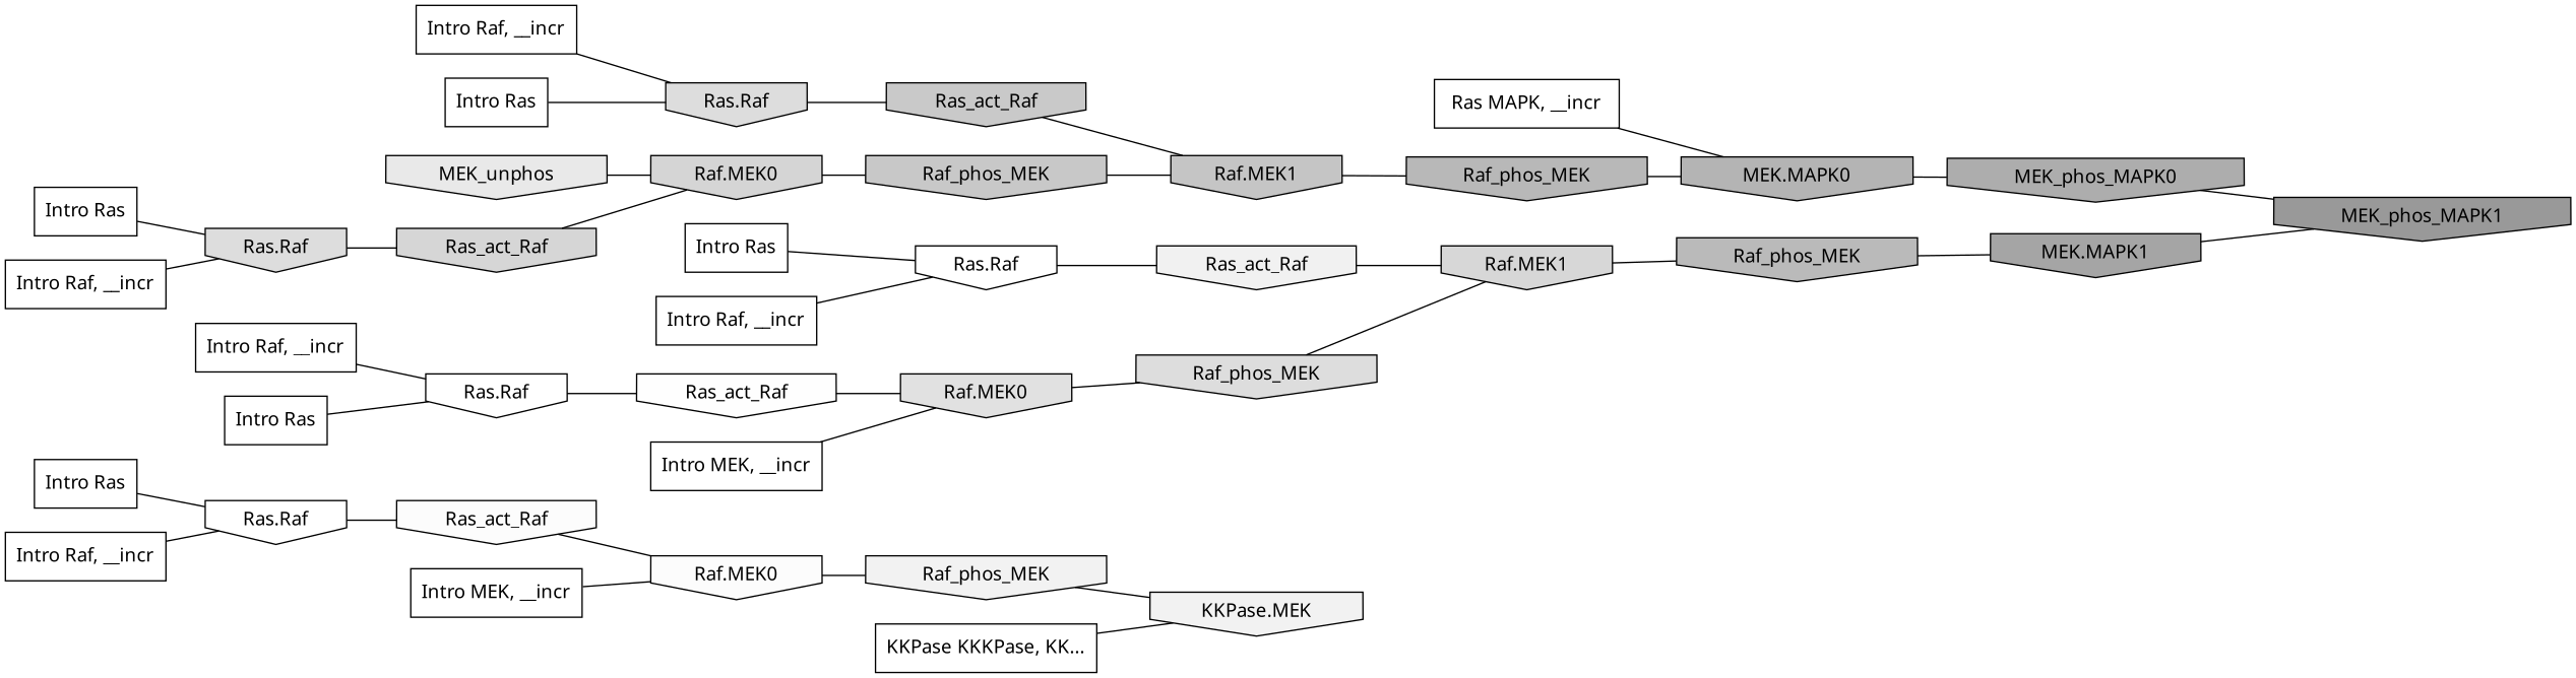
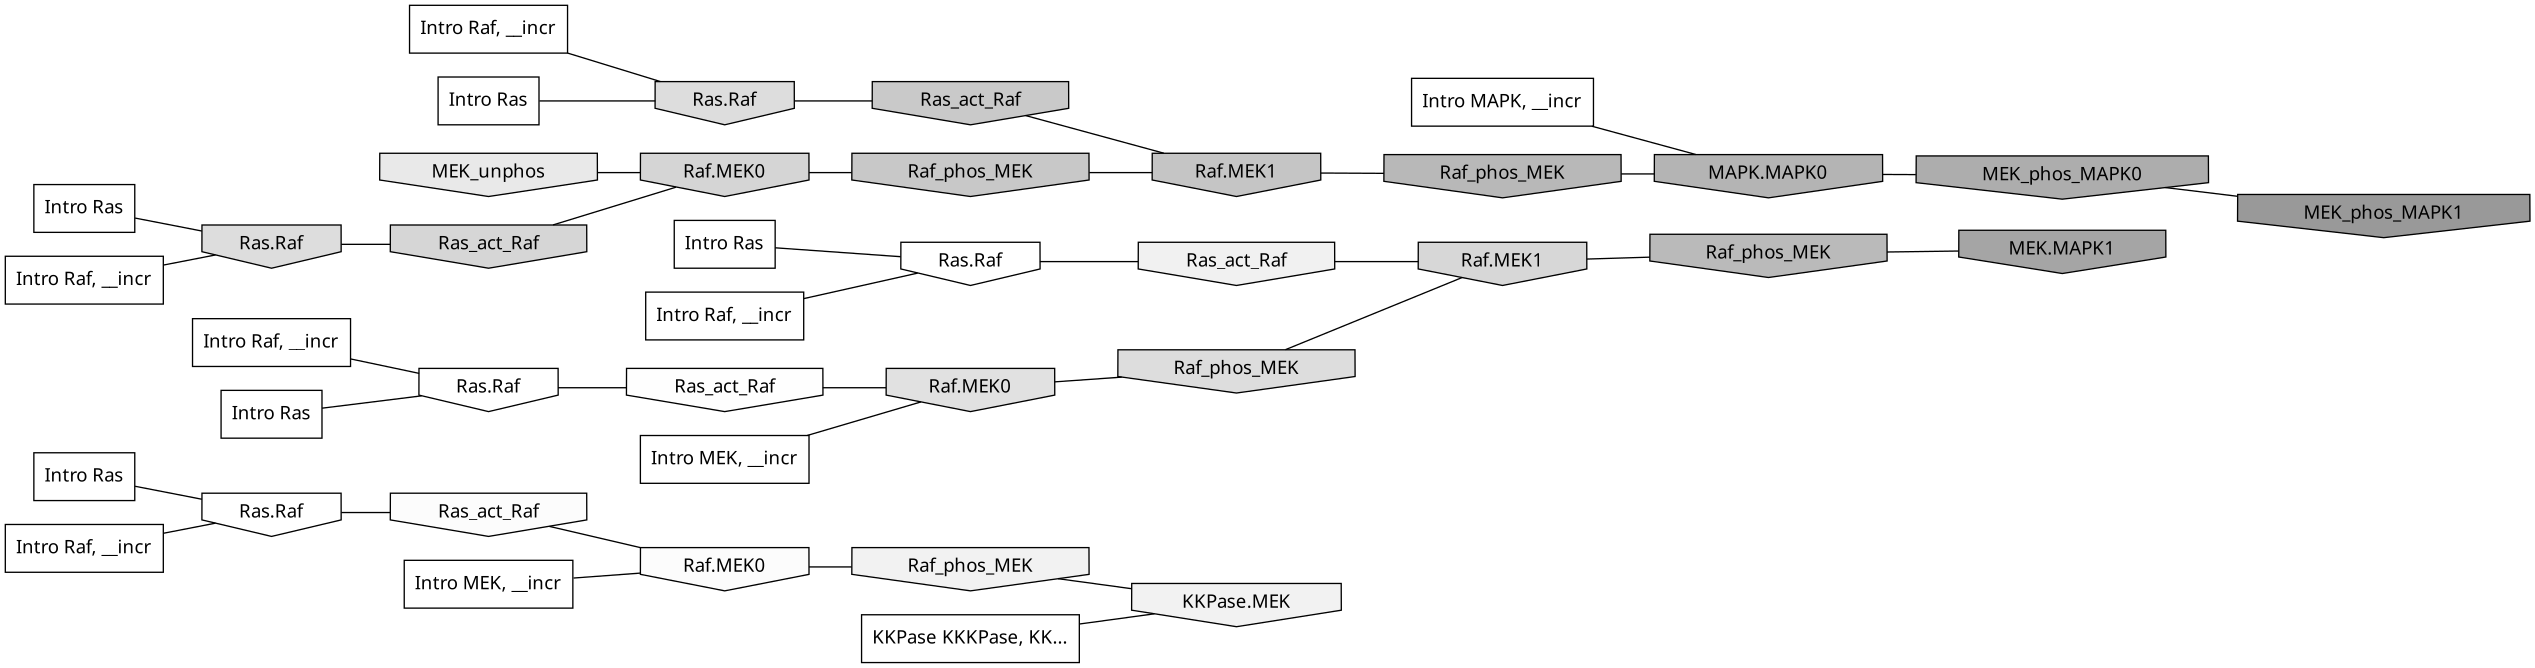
  digraph {
    rankdir=LR
    ranksep=0.30
    node [fillcolor="0.000 0.000 1.000" fontname="CMU Serif" shape=invhouse style=filled]
    edge [color="0.000 0.000 0.000" dir=none fontname="CMU Serif"]
    n1 [label="Intro Ras" shape=rectangle]
    n2 [label="Ras.Raf"]
    n3 [fillcolor="0.000 0.000 0.986" label=Ras_act_Raf]
    n4 [label="Intro Ras" shape=rectangle]
    n5 [label="Ras.Raf"]
    n6 [fillcolor="0.000 0.000 0.945" label=Ras_act_Raf]
    n7 [label="Intro Ras" shape=rectangle]
    n8 [fillcolor="0.000 0.000 0.864" label="Ras.Raf"]
    n9 [fillcolor="0.000 0.000 0.839" label=Ras_act_Raf]
    n10 [label="Intro Ras" shape=rectangle]
    n11 [fillcolor="0.000 0.000 0.865" label="Ras.Raf"]
    n12 [fillcolor="0.000 0.000 0.787" label=Ras_act_Raf]
    n13 [label="Intro Ras" shape=rectangle]
    n14 [label="Ras.Raf"]
    n15 [fillcolor="0.000 0.000 0.994" label=Ras_act_Raf]
    n16 [label="Intro Raf, __incr" shape=rectangle]
    n17 [label="Intro Raf, __incr" shape=rectangle]
    n18 [label="Intro Raf, __incr" shape=rectangle]
    n19 [label="Intro Raf, __incr" shape=rectangle]
    n20 [label="Intro Raf, __incr" shape=rectangle]
    n21 [label="Intro MEK, __incr" shape=rectangle]
    n22 [fillcolor="0.000 0.000 0.879" label="Raf.MEK0"]
    n23 [fillcolor="0.000 0.000 0.864" label=Raf_phos_MEK]
    n24 [label="Intro MEK, __incr" shape=rectangle]
    n25 [fillcolor="0.000 0.000 0.986" label="Raf.MEK0"]
    n26 [fillcolor="0.000 0.000 0.948" label=Raf_phos_MEK]
-   n27 [label="Ras MAPK, __incr" shape=rectangle]
-   n28 [fillcolor="0.000 0.000 0.705" label="MEK.MAPK0"]
+   n27 [label="Intro MAPK, __incr" shape=rectangle]
+   n28 [fillcolor="0.000 0.000 0.705" label="MAPK.MAPK0"]
    n29 [fillcolor="0.000 0.000 0.677" label=MEK_phos_MAPK0]
    n30 [label="KKPase KKKPase, KK..." shape=rectangle]
    n31 [fillcolor="0.000 0.000 0.946" label="KKPase.MEK"]
    n32 [fillcolor="0.000 0.000 0.842" label="Raf.MEK1"]
    n33 [fillcolor="0.000 0.000 0.911" label=MEK_unphos]
    n34 [fillcolor="0.000 0.000 0.833" label="Raf.MEK0"]
    n35 [fillcolor="0.000 0.000 0.730" label=Raf_phos_MEK]
    n36 [fillcolor="0.000 0.000 0.784" label=Raf_phos_MEK]
    n37 [fillcolor="0.000 0.000 0.772" label="Raf.MEK1"]
    n38 [fillcolor="0.000 0.000 0.645" label="MEK.MAPK1"]
    n39 [fillcolor="0.000 0.000 0.721" label=Raf_phos_MEK]
    n40 [fillcolor="0.000 0.000 0.600" label=MEK_phos_MAPK1]
    n1 -> n2
    n2 -> n3
    n3 -> n25
    n4 -> n5
    n5 -> n6
    n6 -> n32
    n7 -> n8
    n8 -> n9
    n9 -> n34
    n10 -> n11
    n11 -> n12
    n12 -> n37
    n13 -> n14
    n14 -> n15
    n15 -> n22
    n16 -> n11
    n17 -> n8
    n18 -> n2
    n19 -> n14
    n20 -> n5
    n21 -> n22
    n22 -> n23
    n23 -> n32
    n24 -> n25
    n25 -> n26
    n26 -> n31
    n27 -> n28
    n28 -> n29
    n29 -> n40
    n30 -> n31
    n32 -> n35
    n33 -> n34
    n34 -> n36
    n35 -> n38
    n36 -> n37
    n37 -> n39
-   n38 -> n40
    n39 -> n28
  }
